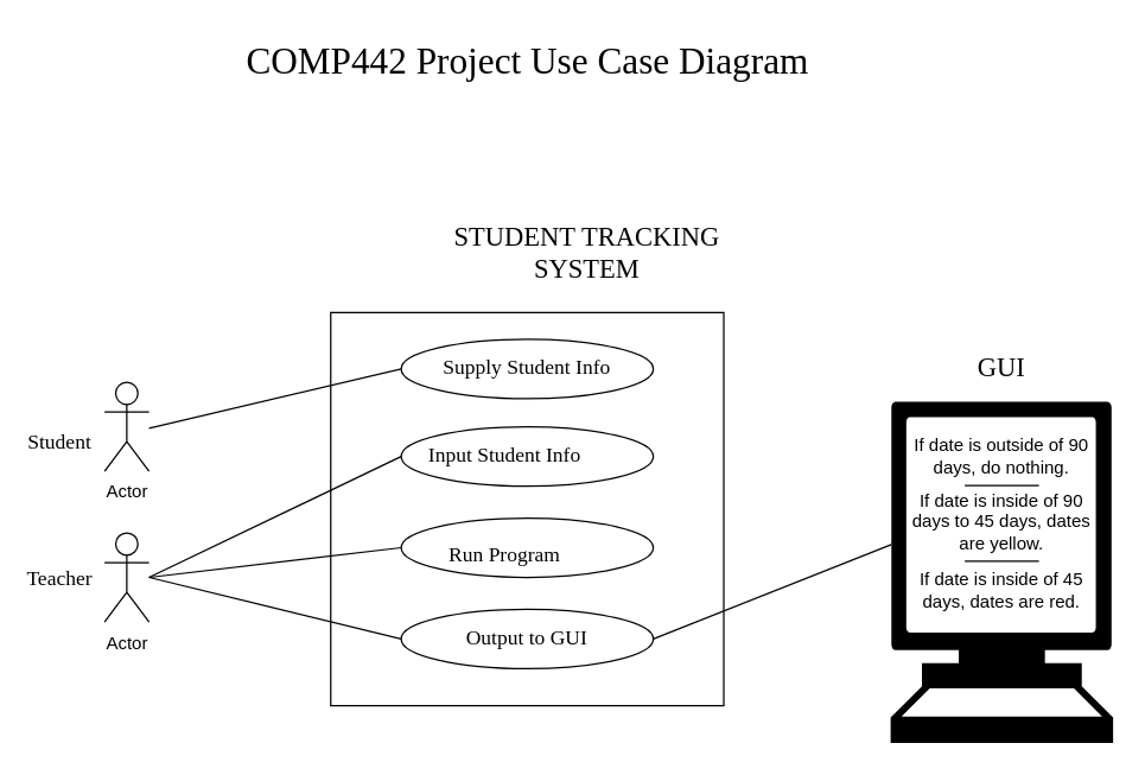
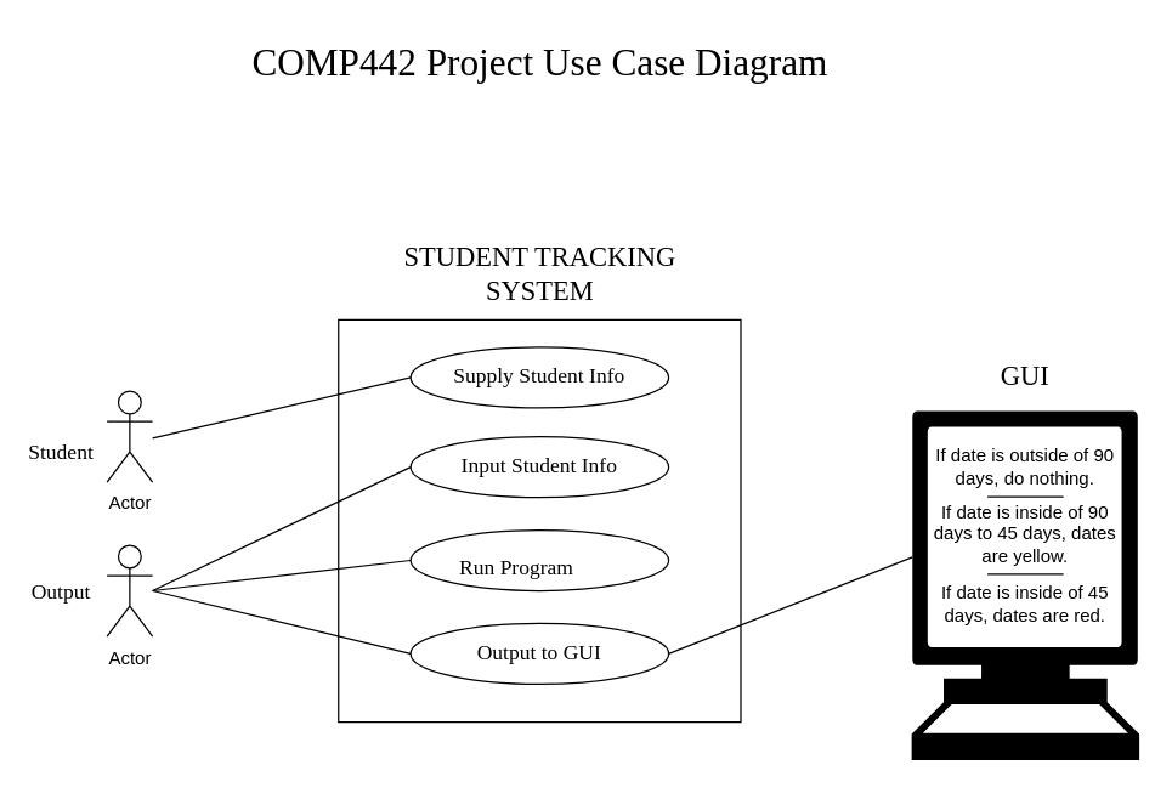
  <mxCell id="0" />
  <mxCell id="1" parent="0" />
  <mxCell id="2" value="Actor" style="shape=umlActor;verticalLabelPosition=bottom;labelBackgroundColor=#ffffff;verticalAlign=top;html=1;outlineConnect=0;" parent="1" vertex="1"><mxGeometry x="70" y="257" width="30" height="60" as="geometry" /></mxCell>
  <mxCell id="3" value="" style="whiteSpace=wrap;html=1;aspect=fixed;" parent="1" vertex="1"><mxGeometry x="222.5" y="210" width="265" height="265" as="geometry" /></mxCell>
  <mxCell id="4" value="" style="shape=mxgraph.signs.tech.computer;html=1;pointerEvents=1;fillColor=#000000;strokeColor=none;verticalLabelPosition=bottom;verticalAlign=top;align=center;" parent="1" vertex="1"><mxGeometry x="600" y="270" width="150" height="230" as="geometry" /></mxCell>
  <mxCell id="5" value="&lt;h3&gt;&lt;span style=&quot;font-weight: normal&quot;&gt;&lt;font face=&quot;Tahoma&quot; style=&quot;font-size: 18px&quot;&gt;GUI&lt;/font&gt;&lt;/span&gt;&lt;/h3&gt;" style="text;html=1;strokeColor=none;fillColor=none;align=center;verticalAlign=middle;whiteSpace=wrap;rounded=0;" parent="1" vertex="1"><mxGeometry x="655" y="237" width="40" height="20" as="geometry" /></mxCell>
  <mxCell id="6" value="Actor" style="shape=umlActor;verticalLabelPosition=bottom;labelBackgroundColor=#ffffff;verticalAlign=top;html=1;outlineConnect=0;" parent="1" vertex="1"><mxGeometry x="70" y="358.5" width="30" height="60" as="geometry" /></mxCell>
  <mxCell id="7" value="&lt;h3&gt;&lt;font face=&quot;Tahoma&quot; style=&quot;font-weight: normal&quot;&gt;Student&lt;/font&gt;&lt;/h3&gt;" style="text;html=1;strokeColor=none;fillColor=none;align=center;verticalAlign=middle;whiteSpace=wrap;rounded=0;" parent="1" vertex="1"><mxGeometry x="20" y="287" width="40" height="20" as="geometry" /></mxCell>
- <mxCell id="8" value="&lt;h3&gt;&lt;font face=&quot;Tahoma&quot; style=&quot;font-weight: normal&quot;&gt;Teacher&lt;/font&gt;&lt;/h3&gt;" style="text;html=1;strokeColor=none;fillColor=none;align=center;verticalAlign=middle;whiteSpace=wrap;rounded=0;" parent="1" vertex="1"><mxGeometry x="20" y="378.5" width="40" height="20" as="geometry" /></mxCell>
+ <mxCell id="8" value="&lt;h3&gt;&lt;font face=&quot;Tahoma&quot; style=&quot;font-weight: normal&quot;&gt;Output&lt;/font&gt;&lt;/h3&gt;" style="text;html=1;strokeColor=none;fillColor=none;align=center;verticalAlign=middle;whiteSpace=wrap;rounded=0;" parent="1" vertex="1"><mxGeometry x="20" y="378.5" width="40" height="20" as="geometry" /></mxCell>
  <mxCell id="9" value="" style="ellipse;whiteSpace=wrap;html=1;" parent="1" vertex="1"><mxGeometry x="270" y="228" width="170" height="40" as="geometry" /></mxCell>
  <mxCell id="10" value="" style="ellipse;whiteSpace=wrap;html=1;" parent="1" vertex="1"><mxGeometry x="270" y="287" width="170" height="40" as="geometry" /></mxCell>
  <mxCell id="11" value="" style="ellipse;whiteSpace=wrap;html=1;" parent="1" vertex="1"><mxGeometry x="270" y="348.5" width="170" height="40" as="geometry" /></mxCell>
  <mxCell id="12" value="" style="ellipse;whiteSpace=wrap;html=1;" parent="1" vertex="1"><mxGeometry x="270" y="410" width="170" height="40" as="geometry" /></mxCell>
  <mxCell id="13" value="&lt;font face=&quot;Tahoma&quot; style=&quot;font-size: 14px&quot;&gt;Supply Student Info&lt;/font&gt;" style="text;html=1;strokeColor=none;fillColor=none;align=center;verticalAlign=middle;whiteSpace=wrap;rounded=0;" parent="1" vertex="1"><mxGeometry x="290" y="238" width="130" height="20" as="geometry" /></mxCell>
- <mxCell id="14" value="&lt;font face=&quot;Tahoma&quot; style=&quot;font-size: 14px&quot;&gt;Input Student Info&lt;/font&gt;" style="text;html=1;strokeColor=none;fillColor=none;align=center;verticalAlign=middle;whiteSpace=wrap;rounded=0;" parent="1" vertex="1"><mxGeometry x="275" y="297" width="130" height="20" as="geometry" /></mxCell>
+ <mxCell id="14" value="&lt;font face=&quot;Tahoma&quot; style=&quot;font-size: 14px&quot;&gt;Input Student Info&lt;/font&gt;" style="text;html=1;strokeColor=none;fillColor=none;align=center;verticalAlign=middle;whiteSpace=wrap;rounded=0;" parent="1" vertex="1"><mxGeometry x="290" y="297" width="130" height="20" as="geometry" /></mxCell>
  <mxCell id="15" value="&lt;font face=&quot;Tahoma&quot; style=&quot;font-size: 14px&quot;&gt;Output to GUI&lt;/font&gt;" style="text;html=1;strokeColor=none;fillColor=none;align=center;verticalAlign=middle;whiteSpace=wrap;rounded=0;" parent="1" vertex="1"><mxGeometry x="290" y="420" width="130" height="20" as="geometry" /></mxCell>
  <mxCell id="16" value="&lt;font face=&quot;Tahoma&quot; style=&quot;font-size: 14px&quot;&gt;Run Program&lt;/font&gt;" style="text;html=1;strokeColor=none;fillColor=none;align=center;verticalAlign=middle;whiteSpace=wrap;rounded=0;" parent="1" vertex="1"><mxGeometry x="295" y="363.5" width="90" height="20" as="geometry" /></mxCell>
  <mxCell id="17" value="If date is outside of 90 days, do nothing." style="text;html=1;strokeColor=none;fillColor=none;align=center;verticalAlign=middle;whiteSpace=wrap;rounded=0;" parent="1" vertex="1"><mxGeometry x="605" y="292" width="140" height="30" as="geometry" /></mxCell>
  <mxCell id="18" value="If date is inside of 90 days to 45 days, dates are yellow." style="text;html=1;strokeColor=none;fillColor=none;align=center;verticalAlign=middle;whiteSpace=wrap;rounded=0;" parent="1" vertex="1"><mxGeometry x="605" y="331" width="140" height="40" as="geometry" /></mxCell>
  <mxCell id="19" value="If date is inside of 45 days, dates are red." style="text;html=1;strokeColor=none;fillColor=none;align=center;verticalAlign=middle;whiteSpace=wrap;rounded=0;" parent="1" vertex="1"><mxGeometry x="605" y="378.5" width="140" height="37" as="geometry" /></mxCell>
  <mxCell id="20" value="" style="endArrow=none;html=1;" parent="1" edge="1"><mxGeometry width="50" height="50" relative="1" as="geometry"><mxPoint x="650" y="326.5" as="sourcePoint" /><mxPoint x="700" y="326.5" as="targetPoint" /></mxGeometry></mxCell>
  <mxCell id="21" value="" style="endArrow=none;html=1;" parent="1" edge="1"><mxGeometry width="50" height="50" relative="1" as="geometry"><mxPoint x="650" y="377.5" as="sourcePoint" /><mxPoint x="700" y="377.5" as="targetPoint" /></mxGeometry></mxCell>
- <mxCell id="22" value="&lt;h3&gt;&lt;span style=&quot;font-weight: normal&quot;&gt;&lt;font face=&quot;Tahoma&quot; style=&quot;font-size: 18px&quot;&gt;STUDENT TRACKING SYSTEM&lt;/font&gt;&lt;/span&gt;&lt;/h3&gt;" style="text;html=1;strokeColor=none;fillColor=none;align=center;verticalAlign=middle;whiteSpace=wrap;rounded=0;" parent="1" vertex="1"><mxGeometry x="268.5" y="160" width="253" height="20" as="geometry" /></mxCell>
+ <mxCell id="22" value="&lt;h3&gt;&lt;span style=&quot;font-weight: normal&quot;&gt;&lt;font face=&quot;Tahoma&quot; style=&quot;font-size: 18px&quot;&gt;STUDENT TRACKING SYSTEM&lt;/font&gt;&lt;/span&gt;&lt;/h3&gt;" style="text;html=1;strokeColor=none;fillColor=none;align=center;verticalAlign=middle;whiteSpace=wrap;rounded=0;" parent="1" vertex="1"><mxGeometry x="228.5" y="170" width="253" height="20" as="geometry" /></mxCell>
  <mxCell id="23" value="" style="endArrow=none;html=1;entryX=0;entryY=0.5;entryDx=0;entryDy=0;" parent="1" target="9" edge="1"><mxGeometry width="50" height="50" relative="1" as="geometry"><mxPoint x="100" y="288" as="sourcePoint" /><mxPoint x="150" y="238" as="targetPoint" /></mxGeometry></mxCell>
  <mxCell id="24" value="" style="endArrow=none;html=1;entryX=0;entryY=0.5;entryDx=0;entryDy=0;" parent="1" target="10" edge="1"><mxGeometry width="50" height="50" relative="1" as="geometry"><mxPoint x="100" y="388.5" as="sourcePoint" /><mxPoint x="150" y="338.5" as="targetPoint" /></mxGeometry></mxCell>
  <mxCell id="25" value="" style="endArrow=none;html=1;entryX=0;entryY=0.5;entryDx=0;entryDy=0;" parent="1" target="11" edge="1"><mxGeometry width="50" height="50" relative="1" as="geometry"><mxPoint x="100" y="388.5" as="sourcePoint" /><mxPoint x="150" y="338.5" as="targetPoint" /></mxGeometry></mxCell>
  <mxCell id="26" value="" style="endArrow=none;html=1;entryX=0;entryY=0.5;entryDx=0;entryDy=0;" parent="1" target="12" edge="1"><mxGeometry width="50" height="50" relative="1" as="geometry"><mxPoint x="100" y="388.5" as="sourcePoint" /><mxPoint x="150" y="338.5" as="targetPoint" /></mxGeometry></mxCell>
  <mxCell id="27" value="" style="endArrow=none;html=1;entryX=0.003;entryY=0.419;entryDx=0;entryDy=0;entryPerimeter=0;" parent="1" target="4" edge="1"><mxGeometry width="50" height="50" relative="1" as="geometry"><mxPoint x="440" y="430" as="sourcePoint" /><mxPoint x="490" y="380" as="targetPoint" /></mxGeometry></mxCell>
  <mxCell id="28" value="COMP442 Project Use Case Diagram" style="text;html=1;strokeColor=none;fillColor=none;align=center;verticalAlign=middle;whiteSpace=wrap;rounded=0;fontFamily=Tahoma;fontSize=25;" parent="1" vertex="1"><mxGeometry x="152.5" y="20" width="405" height="40" as="geometry" /></mxCell>
